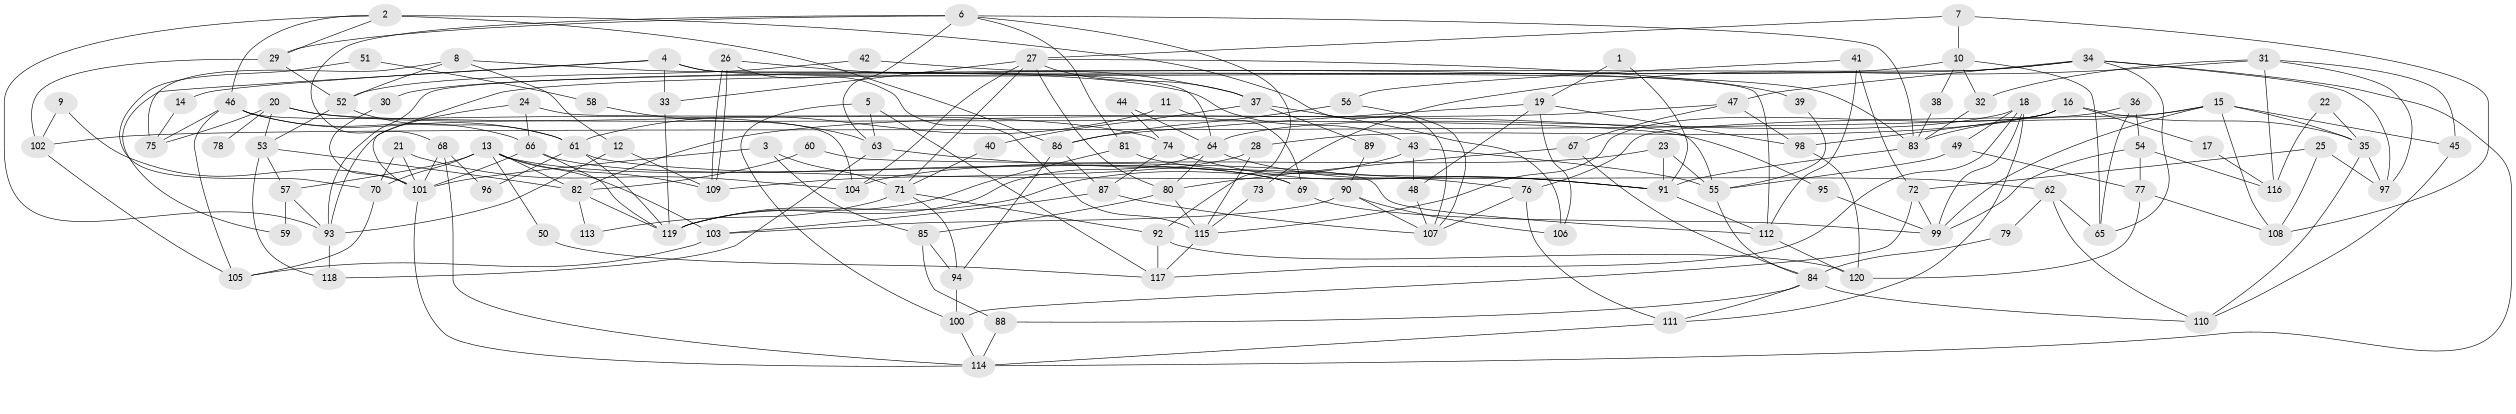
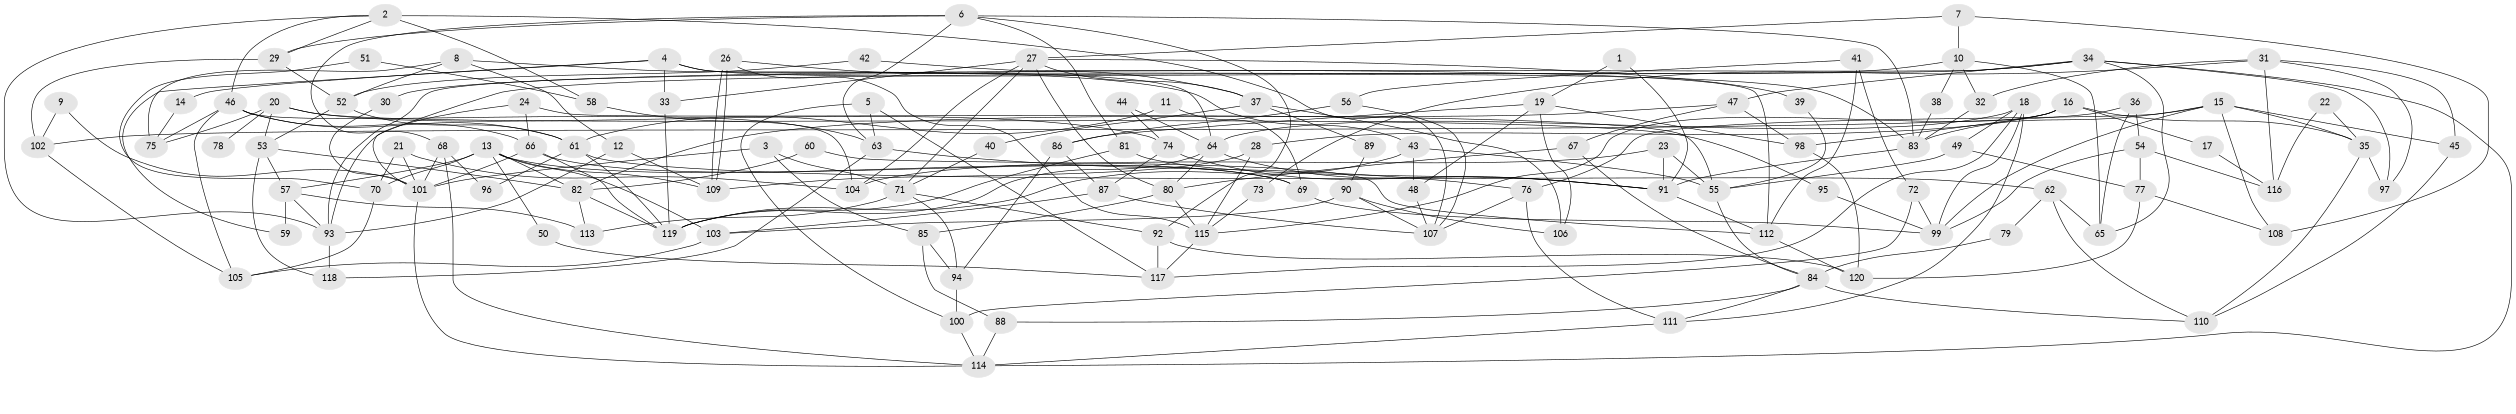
  graph {
    fontname=Lato
    node [color=gray90 fontname=Lato style=filled]
    edge [fontname=Lato]
    1
    19
    91
    98
    48
    86
    106
    112
    2
    29
    46
    58
    93
    107
    52
    102
    75
    61
    104
    66
    105
    63
    118
    3
    71
    85
    101
    92
    113
    94
    88
    114
    4
    14
    33
    59
    64
    83
    119
    80
    5
    100
    117
    76
    6
    68
    81
    96
    120
    7
    10
    27
    108
    30
    32
    38
    65
    37
    39
    8
    12
    43
    109
    55
    53
    9
    11
    69
    62
    99
    13
    50
    57
    70
    82
    103
    15
    35
    45
    97
    110
    111
    16
    17
    28
    115
    116
    18
    49
    77
    87
    20
    74
    78
    95
    21
    22
    23
    84
    24
-   25
    72
    26
    40
    89
    31
    73
    34
    47
    67
    36
    54
    90
    41
    56
    42
    44
    51
    60
    79
    1 -- 19
    1 -- 91
    19 -- 98
    19 -- 48
    19 -- 86
    19 -- 106
    91 -- 112
    98 -- 120
    48 -- 107
    86 -- 94
    86 -- 87
    112 -- 120
    2 -- 29
    2 -- 46
-   2 -- 86
+   2 -- 58
    2 -- 93
    2 -- 107
    29 -- 52
    29 -- 102
    46 -- 75
    46 -- 61
    46 -- 104
    46 -- 66
    46 -- 105
    58 -- 63
    93 -- 118
    52 -- 61
    52 -- 53
    102 -- 105
    61 -- 119
    61 -- 96
    61 -- 62
    66 -- 101
    66 -- 119
    66 -- 69
    63 -- 118
    63 -- 76
    3 -- 71
    3 -- 85
    3 -- 101
    71 -- 92
    71 -- 113
    71 -- 94
    85 -- 94
    85 -- 88
    101 -- 114
    92 -- 117
    92 -- 120
    94 -- 100
    88 -- 114
    4 -- 14
    4 -- 33
    4 -- 59
    4 -- 64
    4 -- 83
    14 -- 75
    33 -- 119
    64 -- 91
    64 -- 119
    64 -- 80
    83 -- 91
    80 -- 85
    80 -- 115
    5 -- 63
    5 -- 100
    5 -- 117
    100 -- 114
    76 -- 107
    76 -- 111
    6 -- 29
    6 -- 63
    6 -- 92
    6 -- 83
    6 -- 68
    6 -- 81
    68 -- 101
    68 -- 114
    68 -- 96
    81 -- 91
    81 -- 119
    7 -- 10
    7 -- 27
    7 -- 108
    10 -- 30
    10 -- 32
    10 -- 38
    10 -- 65
    27 -- 104
    27 -- 71
    27 -- 33
    27 -- 80
    27 -- 37
    27 -- 39
    30 -- 101
    32 -- 83
    38 -- 83
    37 -- 106
    37 -- 40
    37 -- 89
    39 -- 55
    8 -- 52
    8 -- 75
    8 -- 12
    8 -- 43
    12 -- 93
    12 -- 109
    43 -- 48
    43 -- 119
    43 -- 55
    55 -- 84
    53 -- 118
    53 -- 57
    53 -- 82
    9 -- 102
    9 -- 101
    11 -- 61
    11 -- 69
    69 -- 99
    62 -- 65
    62 -- 110
    62 -- 79
    13 -- 109
    13 -- 69
    13 -- 50
    13 -- 57
    13 -- 70
    13 -- 82
    13 -- 103
    50 -- 117
    57 -- 93
+   57 -- 113
    57 -- 59
    70 -- 105
    82 -- 113
    82 -- 119
    103 -- 105
    15 -- 83
    15 -- 76
    15 -- 108
    15 -- 99
    15 -- 35
    15 -- 45
    35 -- 97
    35 -- 110
    45 -- 110
    111 -- 114
    16 -- 98
    16 -- 35
    16 -- 17
    16 -- 28
    16 -- 115
    17 -- 116
    28 -- 109
    28 -- 115
    115 -- 117
    18 -- 64
    18 -- 117
    18 -- 99
    18 -- 111
    18 -- 49
    49 -- 55
    49 -- 77
    77 -- 120
    77 -- 108
    87 -- 107
    87 -- 103
    20 -- 75
    20 -- 53
    20 -- 74
    20 -- 78
    20 -- 95
    74 -- 91
    74 -- 87
    95 -- 99
    21 -- 104
    21 -- 101
    21 -- 70
    22 -- 35
    22 -- 116
    23 -- 91
    23 -- 104
    23 -- 55
    84 -- 88
    84 -- 110
    84 -- 111
    24 -- 93
    24 -- 66
    24 -- 55
-   25 -- 108
-   25 -- 97
-   25 -- 72
    72 -- 100
    72 -- 99
    26 -- 37
    26 -- 109
    26 -- 109
    26 -- 115
    40 -- 71
    89 -- 90
    31 -- 32
    31 -- 45
    31 -- 97
    31 -- 116
    31 -- 73
    73 -- 115
    34 -- 93
    34 -- 101
    34 -- 114
    34 -- 65
    34 -- 97
    34 -- 47
    47 -- 98
    47 -- 82
    47 -- 67
    67 -- 80
    67 -- 84
    36 -- 102
    36 -- 65
    36 -- 54
    54 -- 99
    54 -- 116
    54 -- 77
    90 -- 106
    90 -- 107
    90 -- 103
    41 -- 112
    41 -- 72
    41 -- 56
    56 -- 86
    56 -- 107
    42 -- 112
    42 -- 52
    44 -- 64
    44 -- 74
    51 -- 58
    51 -- 70
    60 -- 112
    60 -- 82
    79 -- 84
  }
